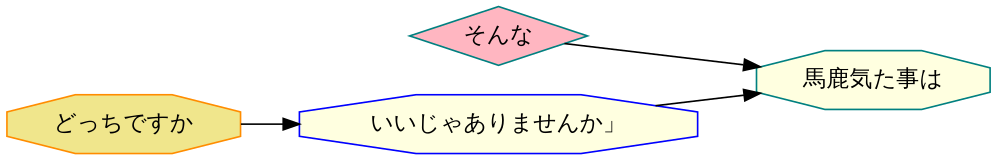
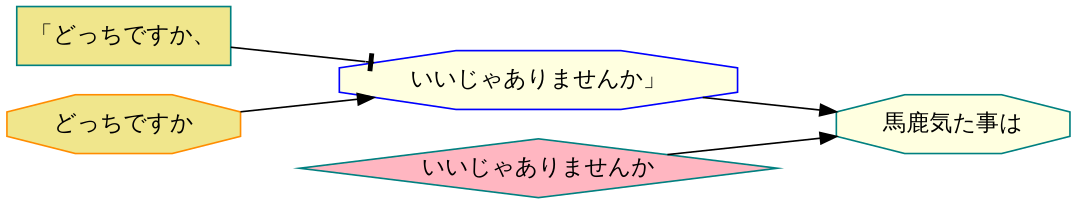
  digraph {
    rankdir=LR
    node [color=teal fillcolor=khaki shape=octagon style=filled]
    edge [arrowhead=normal]
+   n1 [label="「どっちですか、" shape=box]
    n2 [color=blue fillcolor=lightyellow label="いいじゃありませんか」"]
    n3 [fillcolor=lightyellow label="馬鹿気た事は"]
-   n4 [fillcolor=lightpink label="そんな" shape=diamond]
+   n4 [fillcolor=lightpink label="いいじゃありませんか" shape=diamond]
    n5 [color=darkorange label="どっちですか"]
+   n1 -> n2 [arrowhead=tee]
    n2 -> n3
    n4 -> n3
    n5 -> n2
  }
